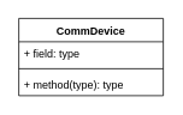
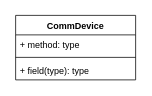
  <mxCell id="0" />
  <mxCell id="1" parent="0" />
  <mxCell id="2" value="CommDevice" style="swimlane;fontStyle=1;align=center;verticalAlign=top;childLayout=stackLayout;horizontal=1;startSize=26;horizontalStack=0;resizeParent=1;resizeParentMax=0;resizeLast=0;collapsible=1;marginBottom=0;whiteSpace=wrap;html=1;" vertex="1" parent="1"><mxGeometry x="20" y="20" width="160" height="86" as="geometry" /></mxCell>
- <mxCell id="3" value="+ field: type" style="text;strokeColor=none;fillColor=none;align=left;verticalAlign=top;spacingLeft=4;spacingRight=4;overflow=hidden;rotatable=0;points=[[0,0.5],[1,0.5]];portConstraint=eastwest;whiteSpace=wrap;html=1;" vertex="1" parent="2"><mxGeometry y="26" width="160" height="26" as="geometry" /></mxCell>
+ <mxCell id="3" value="+ method: type" style="text;strokeColor=none;fillColor=none;align=left;verticalAlign=top;spacingLeft=4;spacingRight=4;overflow=hidden;rotatable=0;points=[[0,0.5],[1,0.5]];portConstraint=eastwest;whiteSpace=wrap;html=1;" vertex="1" parent="2"><mxGeometry y="26" width="160" height="26" as="geometry" /></mxCell>
  <mxCell id="4" value="" style="line;strokeWidth=1;fillColor=none;align=left;verticalAlign=middle;spacingTop=-1;spacingLeft=3;spacingRight=3;rotatable=0;labelPosition=right;points=[];portConstraint=eastwest;strokeColor=inherit;" vertex="1" parent="2"><mxGeometry y="52" width="160" height="8" as="geometry" /></mxCell>
- <mxCell id="5" value="+ method(type): type" style="text;strokeColor=none;fillColor=none;align=left;verticalAlign=top;spacingLeft=4;spacingRight=4;overflow=hidden;rotatable=0;points=[[0,0.5],[1,0.5]];portConstraint=eastwest;whiteSpace=wrap;html=1;" vertex="1" parent="2"><mxGeometry y="60" width="160" height="26" as="geometry" /></mxCell>
+ <mxCell id="5" value="+ field(type): type" style="text;strokeColor=none;fillColor=none;align=left;verticalAlign=top;spacingLeft=4;spacingRight=4;overflow=hidden;rotatable=0;points=[[0,0.5],[1,0.5]];portConstraint=eastwest;whiteSpace=wrap;html=1;" vertex="1" parent="2"><mxGeometry y="60" width="160" height="26" as="geometry" /></mxCell>
